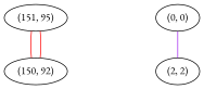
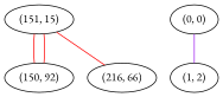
  graph {
    fontname="EB Garamond"
    node [fontname="EB Garamond"]
    edge [color=red fontname="EB Garamond" weight=1]
    n1 [label="(150, 92)"]
-   "(151, 95)"
+   "(151, 95)" [label="(151, 15)"]
+   "(216, 66)"
    "(0, 0)"
-   "(2, 2)"
+   "(2, 2)" [label="(1, 2)"]
    "(151, 95)" -- n1
    "(151, 95)" -- n1
+   "(151, 95)" -- "(216, 66)"
    "(0, 0)" -- "(2, 2)" [color=purple weight=4]
  }
